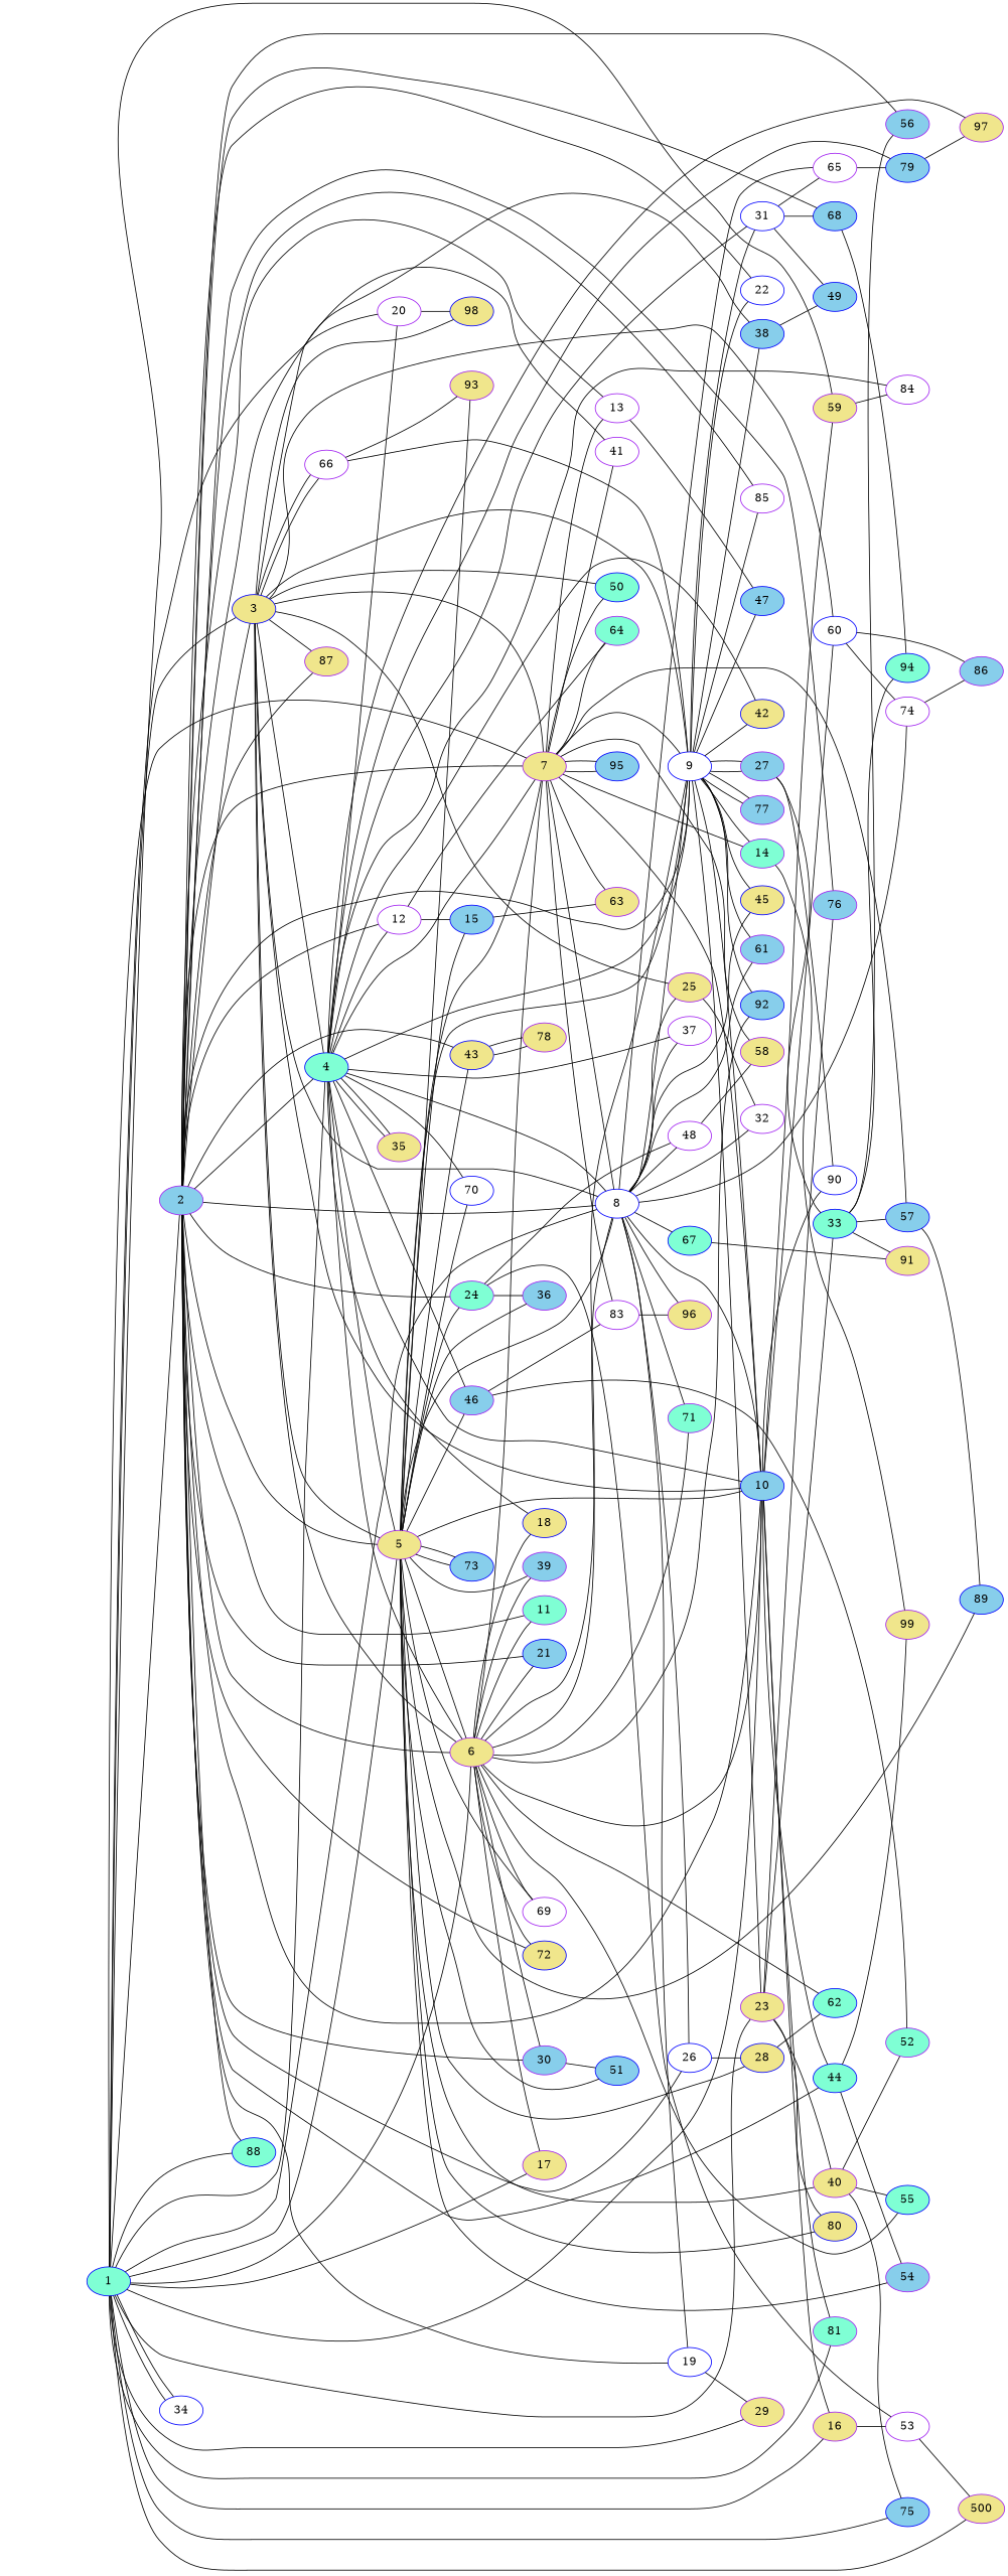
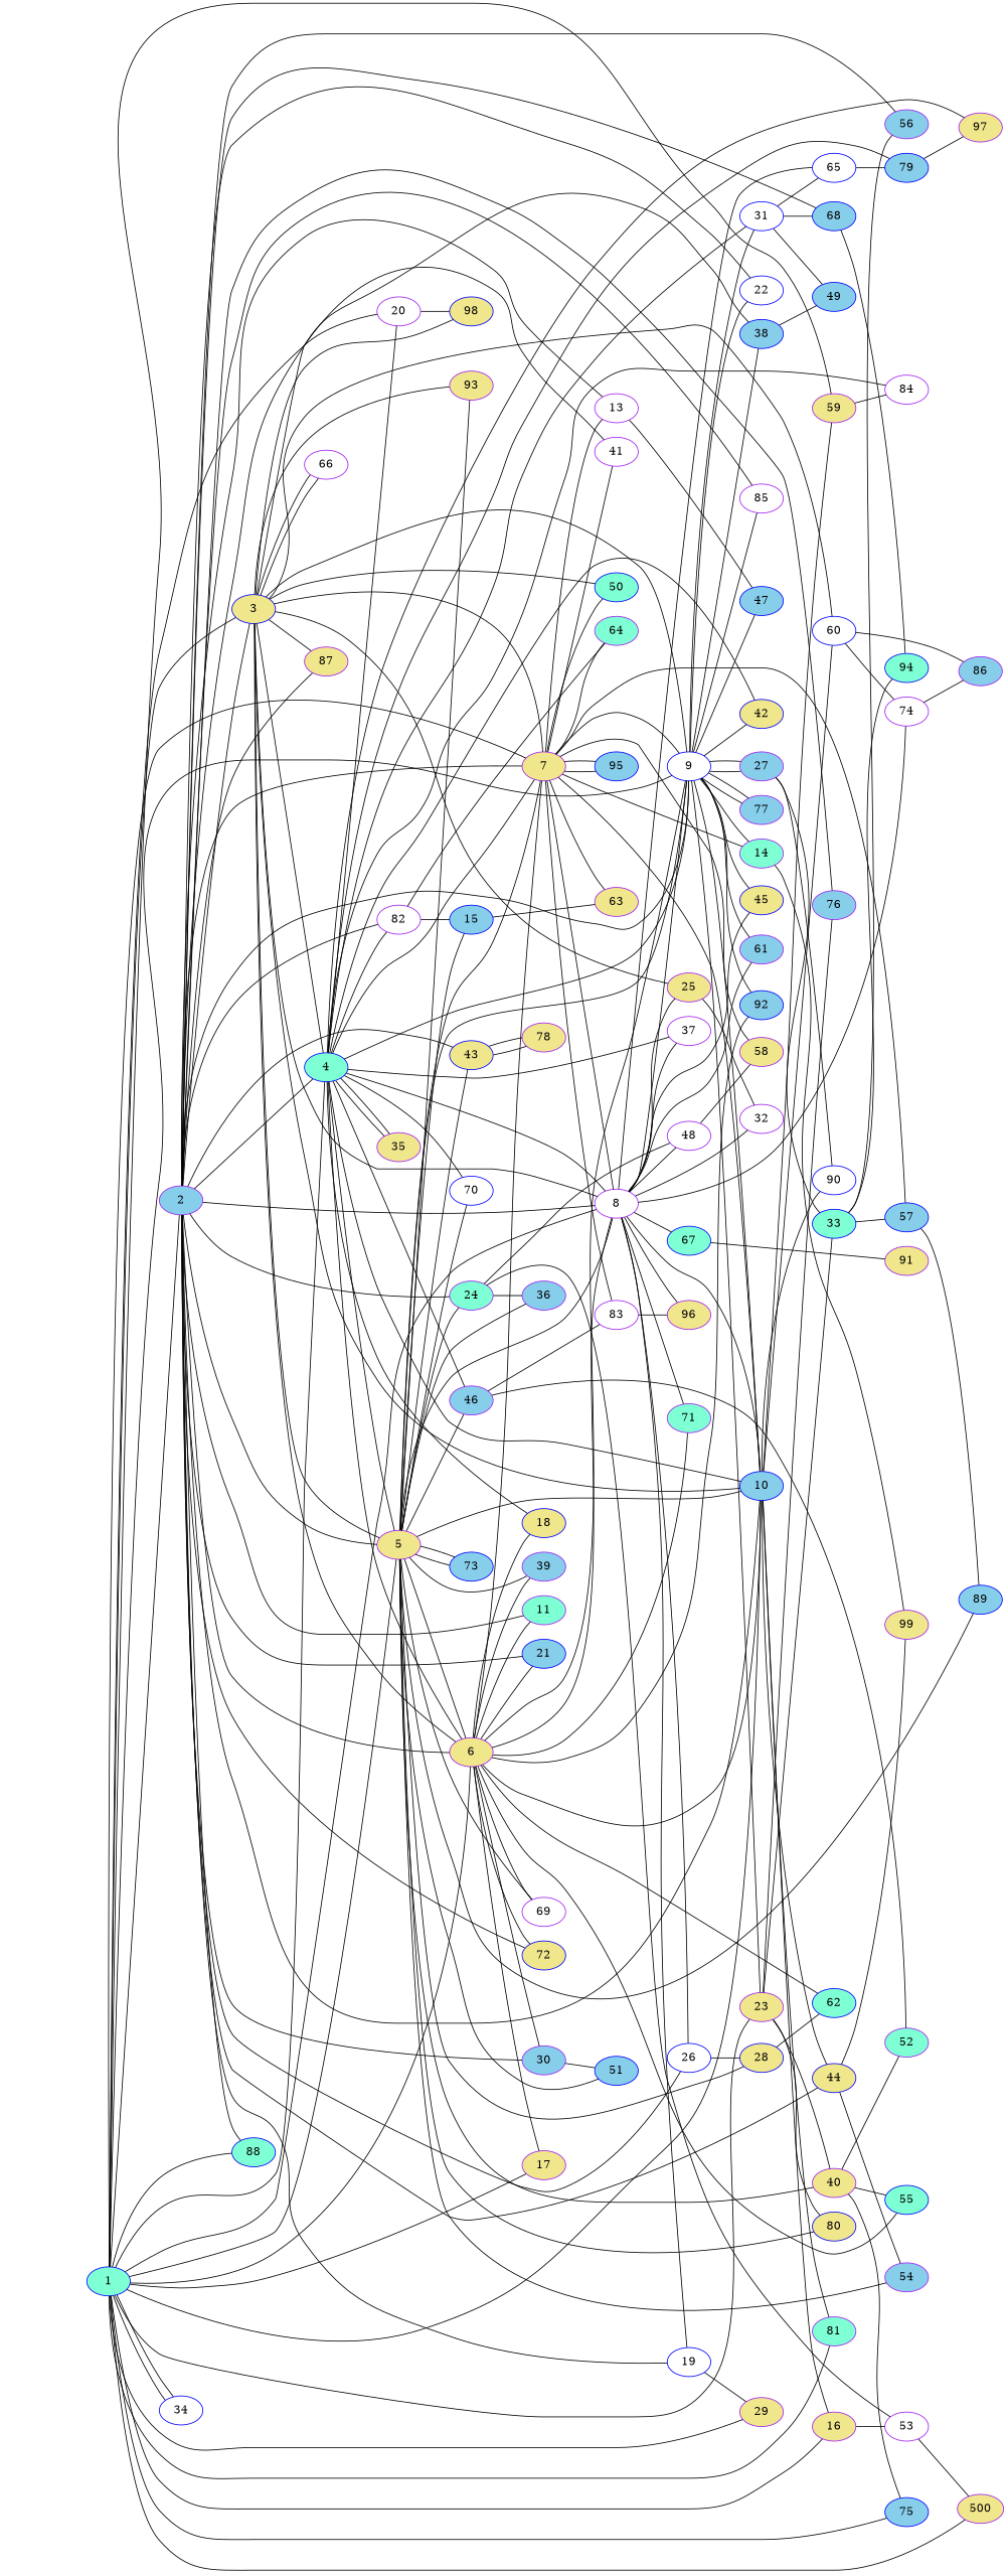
  graph {
    rankdir=LR
    node [color=purple fillcolor=khaki style=filled]
    1 [color=blue fillcolor=aquamarine]
    2 [fillcolor=skyblue]
    3 [color=blue]
    4 [color=blue fillcolor=aquamarine]
    5
    6
    7
-   8 [color=blue fillcolor=white]
+   8 [fillcolor=white]
    9 [color=blue fillcolor=white]
    10 [color=blue fillcolor=skyblue]
    16
    17
    20 [fillcolor=white]
    23
    29
    34 [color=blue fillcolor=white]
    59
    75 [color=blue fillcolor=skyblue]
    81 [fillcolor=aquamarine]
    88 [color=blue fillcolor=aquamarine]
    n21 [label=500]
    11 [fillcolor=aquamarine]
-   12 [fillcolor=white]
+   12 [fillcolor=white label=82]
    13 [fillcolor=white]
    19 [color=blue fillcolor=white]
    21 [color=blue fillcolor=skyblue]
    22 [color=blue fillcolor=white]
    24 [fillcolor=aquamarine]
    26 [color=blue fillcolor=white]
    30 [fillcolor=skyblue]
    41 [fillcolor=white]
    43 [color=blue]
-   44 [color=blue fillcolor=aquamarine]
+   44 [color=blue]
    56 [fillcolor=skyblue]
    68 [color=blue fillcolor=skyblue]
    72 [color=blue]
    76 [fillcolor=skyblue]
    85 [fillcolor=white]
    87
    25
    38 [color=blue fillcolor=skyblue]
    50 [color=blue fillcolor=aquamarine]
    60 [color=blue fillcolor=white]
    66 [fillcolor=white]
    93
    98 [color=blue]
    18 [color=blue]
    31 [color=blue fillcolor=white]
    35
    37 [fillcolor=white]
    42 [color=blue]
    46 [fillcolor=skyblue]
    70 [color=blue fillcolor=white]
    79 [color=blue fillcolor=skyblue]
    84 [fillcolor=white]
    97
    15 [color=blue fillcolor=skyblue]
    28 [color=blue]
    36 [fillcolor=skyblue]
    39 [fillcolor=skyblue]
    40
    51 [color=blue fillcolor=skyblue]
    54 [fillcolor=skyblue]
    69 [fillcolor=white]
    73 [color=blue fillcolor=skyblue]
    80 [color=blue]
    89 [color=blue fillcolor=skyblue]
    55 [color=blue fillcolor=aquamarine]
    62 [color=blue fillcolor=aquamarine]
    71 [fillcolor=aquamarine]
    92 [color=blue fillcolor=skyblue]
    14 [fillcolor=aquamarine]
    57 [color=blue fillcolor=skyblue]
    58
    63
    64 [fillcolor=aquamarine]
    83 [fillcolor=white]
    95 [color=blue fillcolor=skyblue]
    67 [color=blue fillcolor=aquamarine]
    32 [fillcolor=white]
    45 [color=blue]
    48 [fillcolor=white]
    61 [fillcolor=skyblue]
-   65 [fillcolor=white]
+   65 [color=blue fillcolor=white]
    74 [fillcolor=white]
    96
    27 [fillcolor=skyblue]
    47 [color=blue fillcolor=skyblue]
    77 [fillcolor=skyblue]
    90 [color=blue fillcolor=white]
    53 [fillcolor=white]
    33 [color=blue fillcolor=aquamarine]
    78
    99
    94 [color=blue fillcolor=aquamarine]
    49 [color=blue fillcolor=skyblue]
    86 [fillcolor=skyblue]
    52 [fillcolor=aquamarine]
    91
    1 -- 2
    1 -- 3
    1 -- 4
    1 -- 5
    1 -- 6
    1 -- 7
    1 -- 8
-   66 -- 9
+   1 -- 9
    1 -- 10
    1 -- 16
    1 -- 17
    1 -- 20
    1 -- 23
    1 -- 29
    1 -- 34
    1 -- 34
    1 -- 59
    1 -- 75
    1 -- 81
    1 -- 88
    1 -- n21
    2 -- 3
    2 -- 4
    2 -- 5
    2 -- 6
    2 -- 7
    2 -- 8
    2 -- 9
    2 -- 10
    2 -- 88
    2 -- 11
    2 -- 12
    2 -- 13
    2 -- 19
    2 -- 21
    2 -- 22
    2 -- 24
    2 -- 26
    2 -- 30
    2 -- 41
    2 -- 43
    2 -- 44
    2 -- 56
    2 -- 68
    2 -- 72
    2 -- 76
    2 -- 85
    2 -- 87
    3 -- 4
    3 -- 5
    3 -- 6
    3 -- 7
    3 -- 8
    3 -- 9
    3 -- 10
    3 -- 87
    3 -- 25
    3 -- 38
    3 -- 50
    3 -- 60
    3 -- 66
    3 -- 66
-   66 -- 93
+   3 -- 93
    3 -- 98
    4 -- 5
    4 -- 6
    4 -- 7
    4 -- 8
    4 -- 9
    4 -- 10
    4 -- 20
    4 -- 12
    4 -- 18
    4 -- 31
    4 -- 35
    4 -- 35
    4 -- 37
    4 -- 42
    4 -- 46
    4 -- 70
    4 -- 79
    4 -- 84
    4 -- 97
    5 -- 6
    5 -- 7
    5 -- 8
    5 -- 9
    5 -- 10
    5 -- 24
    5 -- 43
    5 -- 93
    5 -- 46
    5 -- 70
    5 -- 15
    5 -- 28
    5 -- 36
    5 -- 39
    5 -- 40
    5 -- 51
    5 -- 54
    5 -- 69
    5 -- 73
    5 -- 73
    5 -- 80
    5 -- 89
    6 -- 7
    6 -- 8
    6 -- 9
    6 -- 10
    6 -- 17
    6 -- 11
    6 -- 21
    6 -- 30
    6 -- 72
    6 -- 18
    6 -- 39
    6 -- 69
    6 -- 55
    6 -- 62
    6 -- 71
    6 -- 92
    7 -- 8
    7 -- 9
    7 -- 10
    7 -- 13
    7 -- 41
    7 -- 50
    7 -- 14
    7 -- 57
    7 -- 58
    7 -- 63
    7 -- 64
    7 -- 83
    7 -- 95
    7 -- 95
    8 -- 9
    8 -- 10
    8 -- 19
    8 -- 26
    8 -- 25
    8 -- 37
    8 -- 71
    8 -- 67
    8 -- 32
    8 -- 45
    8 -- 48
    8 -- 61
    8 -- 65
    8 -- 74
    8 -- 96
    9 -- 10
    9 -- 23
    9 -- 22
    9 -- 85
    9 -- 38
    9 -- 31
    9 -- 42
    9 -- 92
    9 -- 14
    9 -- 45
    9 -- 61
    9 -- 27
    9 -- 27
    9 -- 47
    9 -- 77
    9 -- 77
    10 -- 16
    10 -- 59
    10 -- 81
    10 -- 44
    10 -- 60
    10 -- 90
    16 -- 53
    20 -- 98
    23 -- 76
    23 -- 40
    23 -- 80
    23 -- 33
    59 -- 84
    12 -- 15
    12 -- 64
    13 -- 47
    19 -- 29
    24 -- 36
    24 -- 48
    24 -- 53
    26 -- 28
    30 -- 51
    43 -- 78
    43 -- 78
    44 -- 54
    44 -- 99
    68 -- 94
    25 -- 32
    38 -- 49
    60 -- 74
    60 -- 86
    31 -- 68
    31 -- 65
    31 -- 49
    46 -- 83
    46 -- 52
    79 -- 97
    15 -- 63
    28 -- 62
    40 -- 75
    40 -- 55
    40 -- 52
    14 -- 99
    57 -- 89
    83 -- 96
    67 -- 91
    48 -- 58
    65 -- 79
    74 -- 86
    27 -- 90
    27 -- 33
    53 -- n21
    33 -- 56
    33 -- 57
    33 -- 94
-   33 -- 91
  }
